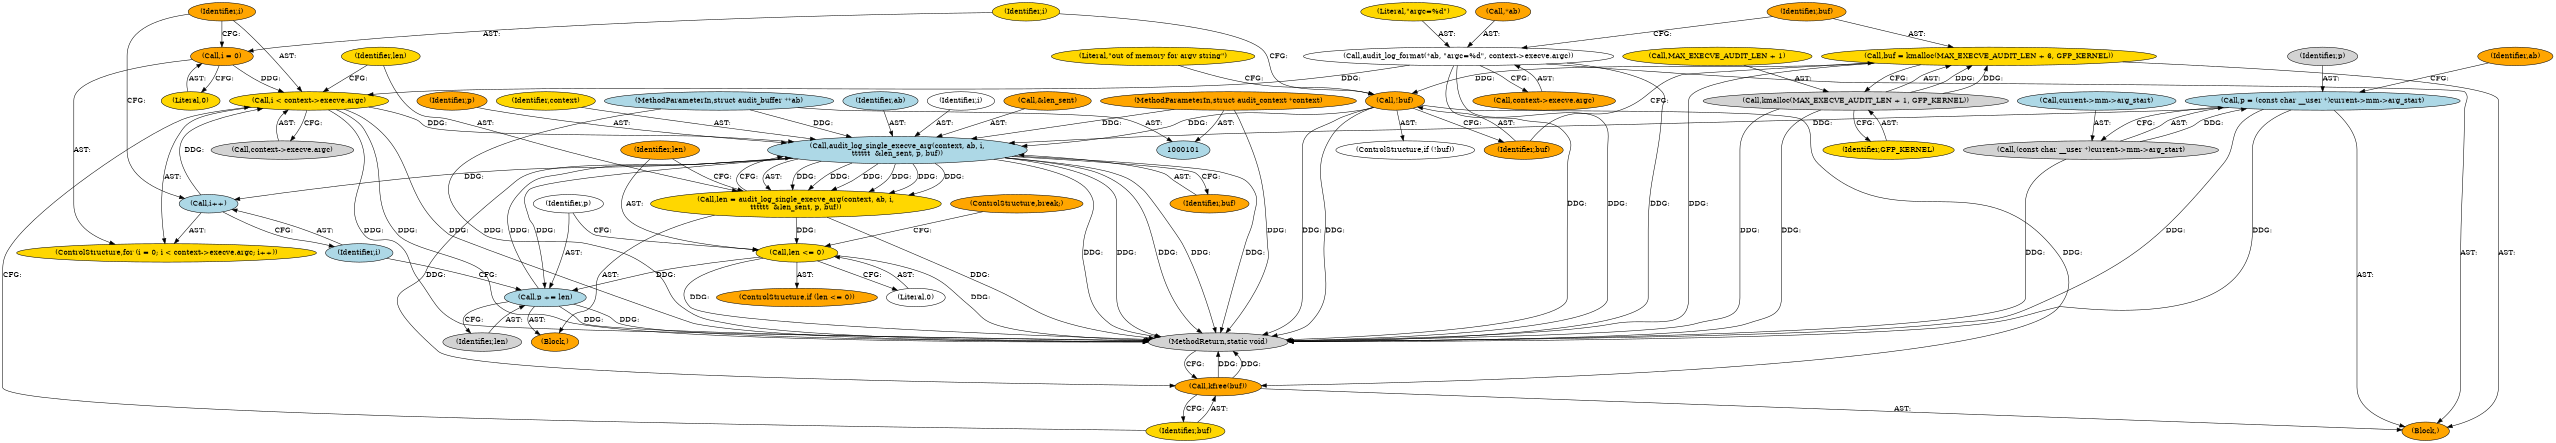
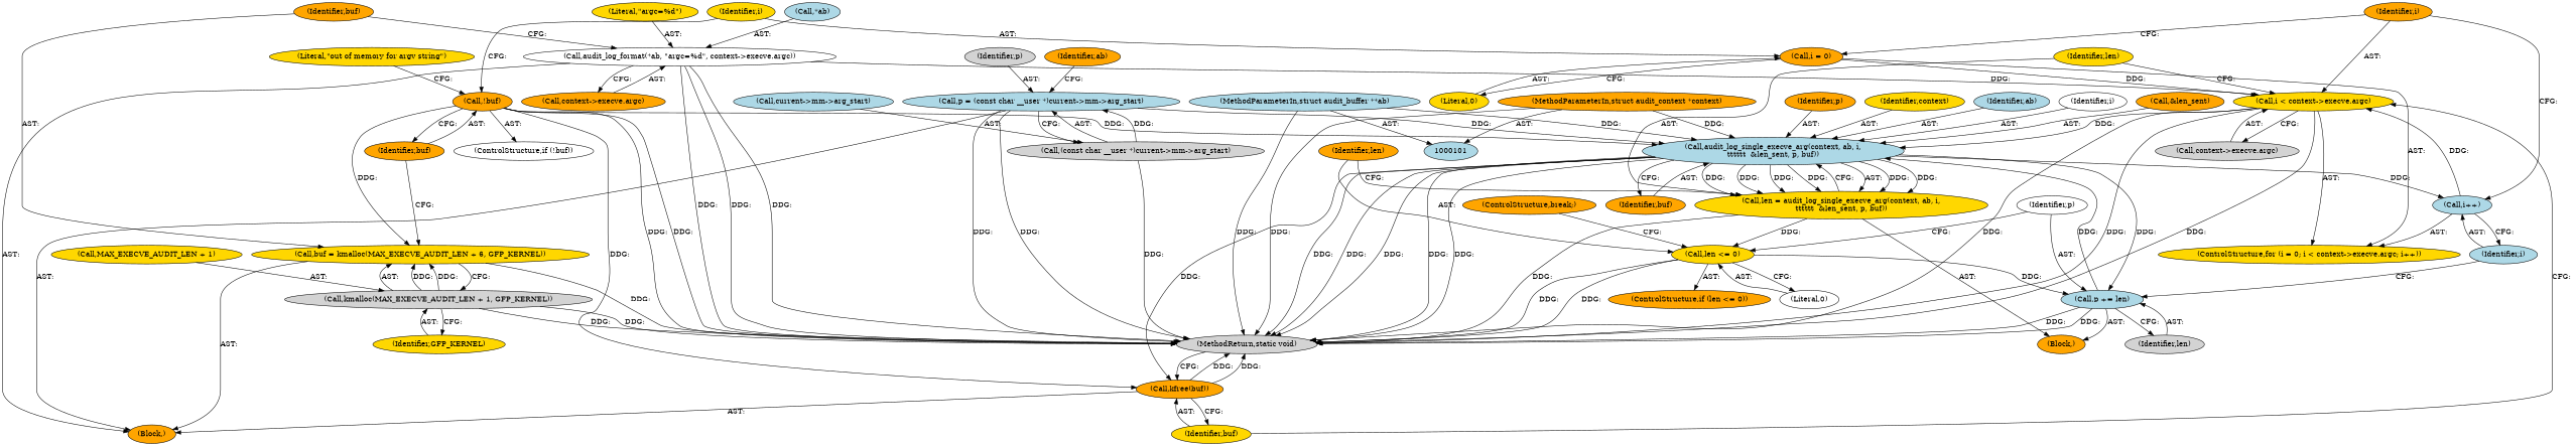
  digraph {
    node [fillcolor=orange style=filled]
    n1 [fillcolor=gold label="(Call,i < context->execve.argc)"]
    n2 [fillcolor=lightblue label="(Call,audit_log_single_execve_arg(context, ab, i,\n\t\t\t\t\t\t  &len_sent, p, buf))"]
    n3 [fillcolor=lightgrey label="(Call,context->execve.argc)"]
    n4 [fillcolor=gold label="(ControlStructure,for (i = 0; i < context->execve.argc; i++))"]
    n5 [fillcolor=lightgrey label="(MethodReturn,static void)"]
    n6 [fillcolor=lightblue label="(Call,i++)"]
    n7 [fillcolor=lightblue label="(Call,p += len)"]
    n8 [fillcolor=gold label="(Call,len = audit_log_single_execve_arg(context, ab, i,\n\t\t\t\t\t\t  &len_sent, p, buf))"]
    n9 [label="(Call,kfree(buf))"]
    n10 [label="(Identifier,buf)"]
    n11 [fillcolor=lightblue label="(Identifier,i)"]
    n12 [label="(Block,)"]
    n13 [fillcolor=lightgrey label="(Identifier,len)"]
    n14 [fillcolor=gold label="(Call,len <= 0)"]
    n15 [label="(Block,)"]
    n16 [fillcolor=gold label="(Identifier,buf)"]
    n17 [label="(MethodParameterIn,struct audit_context *context)"]
    1000101 [fillcolor=lightblue]
    n19 [fillcolor=lightblue label="(MethodParameterIn,struct audit_buffer **ab)"]
    n20 [label="(Call,i = 0)"]
    n21 [fillcolor=gold label="(Literal,0)"]
    n22 [fillcolor=white label="(Call,audit_log_format(*ab, \"argc=%d\", context->execve.argc))"]
    n23 [label="(Call,context->execve.argc)"]
    n24 [fillcolor=lightblue label="(Call,p = (const char __user *)current->mm->arg_start)"]
    n25 [fillcolor=lightgrey label="(Call,(const char __user *)current->mm->arg_start)"]
    n26 [fillcolor=lightblue label="(Call,current->mm->arg_start)"]
    n27 [label="(ControlStructure,if (len <= 0))"]
    n28 [fillcolor=white label="(Literal,0)"]
    n29 [label="(Call,!buf)"]
    n30 [label="(Identifier,buf)"]
    n31 [fillcolor=white label="(ControlStructure,if (!buf))"]
    n32 [fillcolor=gold label="(Call,buf = kmalloc(MAX_EXECVE_AUDIT_LEN + 6, GFP_KERNEL))"]
    n33 [fillcolor=lightgrey label="(Call,kmalloc(MAX_EXECVE_AUDIT_LEN + 1, GFP_KERNEL))"]
    n34 [fillcolor=gold label="(Identifier,GFP_KERNEL)"]
    n35 [fillcolor=gold label="(Identifier,context)"]
    n36 [label="(ControlStructure,break;)"]
    n37 [fillcolor=lightblue label="(Identifier,ab)"]
    n38 [fillcolor=gold label="(Identifier,i)"]
    n39 [label="(Identifier,ab)"]
    n40 [fillcolor=white label="(Identifier,p)"]
-   n41 [label="(Call,*ab)"]
+   n41 [fillcolor=lightblue label="(Call,*ab)"]
    n42 [fillcolor=gold label="(Identifier,len)"]
    n43 [fillcolor=white label="(Identifier,i)"]
    n44 [label="(Identifier,buf)"]
    n45 [label="(Call,&len_sent)"]
    n46 [fillcolor=gold label="(Call,MAX_EXECVE_AUDIT_LEN + 1)"]
    n47 [fillcolor=gold label="(Literal,\"out of memory for argv string\")"]
    n48 [fillcolor=lightgrey label="(Identifier,p)"]
    n49 [label="(Identifier,i)"]
    n50 [label="(Identifier,p)"]
    n51 [fillcolor=gold label="(Literal,\"argc=%d\")"]
    n52 [label="(Identifier,len)"]
    n1 -> n2 [label="DDG: "]
    n1 -> n3 [label="CFG: "]
    n1 -> n4 [label="AST: "]
    n1 -> n5 [label="DDG: "]
    n1 -> n5 [label="DDG: "]
    n1 -> n5 [label="DDG: "]
    n2 -> n5 [label="DDG: "]
    n2 -> n5 [label="DDG: "]
    n2 -> n5 [label="DDG: "]
    n2 -> n5 [label="DDG: "]
    n2 -> n5 [label="DDG: "]
    n2 -> n6 [label="DDG: "]
    n2 -> n7 [label="DDG: "]
    n2 -> n8 [label="AST: "]
    n2 -> n8 [label="DDG: "]
    n2 -> n8 [label="DDG: "]
    n2 -> n8 [label="DDG: "]
    n2 -> n8 [label="DDG: "]
    n2 -> n8 [label="DDG: "]
    n2 -> n8 [label="DDG: "]
    n2 -> n9 [label="DDG: "]
    n2 -> n10 [label="CFG: "]
    n3 -> n1 [label="AST: "]
    n5 -> n9 [label="CFG: "]
    n6 -> n1 [label="DDG: "]
    n6 -> n4 [label="AST: "]
    n6 -> n11 [label="CFG: "]
    n7 -> n2 [label="DDG: "]
    n7 -> n5 [label="DDG: "]
    n7 -> n5 [label="DDG: "]
    n7 -> n12 [label="AST: "]
    n7 -> n13 [label="CFG: "]
    n8 -> n2 [label="CFG: "]
    n8 -> n5 [label="DDG: "]
    n8 -> n12 [label="AST: "]
    n8 -> n14 [label="DDG: "]
    n9 -> n5 [label="DDG: "]
    n9 -> n5 [label="DDG: "]
    n9 -> n15 [label="AST: "]
    n9 -> n16 [label="CFG: "]
    n10 -> n2 [label="AST: "]
    n11 -> n6 [label="AST: "]
    n11 -> n7 [label="CFG: "]
    n13 -> n7 [label="AST: "]
    n14 -> n5 [label="DDG: "]
    n14 -> n5 [label="DDG: "]
    n14 -> n7 [label="DDG: "]
    n14 -> n27 [label="AST: "]
    n14 -> n28 [label="CFG: "]
    n16 -> n1 [label="CFG: "]
    n16 -> n9 [label="AST: "]
    n17 -> n2 [label="DDG: "]
    n17 -> n5 [label="DDG: "]
    n17 -> 1000101 [label="AST: "]
    n19 -> n2 [label="DDG: "]
    n19 -> n5 [label="DDG: "]
    n19 -> 1000101 [label="AST: "]
    n20 -> n1 [label="DDG: "]
    n20 -> n4 [label="AST: "]
    n20 -> n21 [label="CFG: "]
    n21 -> n20 [label="AST: "]
    n22 -> n1 [label="DDG: "]
    n22 -> n5 [label="DDG: "]
    n22 -> n5 [label="DDG: "]
    n22 -> n5 [label="DDG: "]
    n22 -> n15 [label="AST: "]
    n22 -> n23 [label="CFG: "]
    n23 -> n22 [label="AST: "]
    n24 -> n2 [label="DDG: "]
    n24 -> n5 [label="DDG: "]
    n24 -> n5 [label="DDG: "]
    n24 -> n15 [label="AST: "]
    n24 -> n25 [label="CFG: "]
    n25 -> n5 [label="DDG: "]
    n25 -> n24 [label="AST: "]
    n25 -> n24 [label="DDG: "]
    n26 -> n25 [label="AST: "]
    n28 -> n14 [label="AST: "]
    n29 -> n2 [label="DDG: "]
    n29 -> n5 [label="DDG: "]
    n29 -> n5 [label="DDG: "]
    n29 -> n9 [label="DDG: "]
    n29 -> n30 [label="CFG: "]
    n29 -> n31 [label="AST: "]
    n30 -> n29 [label="AST: "]
    n30 -> n32 [label="CFG: "]
    n32 -> n5 [label="DDG: "]
    n32 -> n15 [label="AST: "]
-   n32 -> n29 [label="DDG: "]
+   n29 -> n32 [label="DDG: "]
    n32 -> n33 [label="CFG: "]
    n33 -> n5 [label="DDG: "]
    n33 -> n5 [label="DDG: "]
    n33 -> n32 [label="AST: "]
    n33 -> n32 [label="DDG: "]
    n33 -> n32 [label="DDG: "]
    n33 -> n34 [label="CFG: "]
    n34 -> n33 [label="AST: "]
    n35 -> n2 [label="AST: "]
    n36 -> n14 [label="CFG: "]
    n37 -> n2 [label="AST: "]
    n38 -> n20 [label="AST: "]
    n38 -> n29 [label="CFG: "]
    n39 -> n24 [label="CFG: "]
    n40 -> n7 [label="AST: "]
    n40 -> n14 [label="CFG: "]
    n41 -> n22 [label="AST: "]
    n42 -> n1 [label="CFG: "]
    n42 -> n8 [label="AST: "]
    n43 -> n2 [label="AST: "]
    n44 -> n22 [label="CFG: "]
    n44 -> n32 [label="AST: "]
    n45 -> n2 [label="AST: "]
    n46 -> n33 [label="AST: "]
    n47 -> n29 [label="CFG: "]
    n48 -> n24 [label="AST: "]
    n49 -> n1 [label="AST: "]
    n49 -> n6 [label="CFG: "]
    n49 -> n20 [label="CFG: "]
    n50 -> n2 [label="AST: "]
    n51 -> n22 [label="AST: "]
    n52 -> n8 [label="CFG: "]
    n52 -> n14 [label="AST: "]
  }
